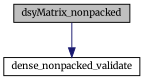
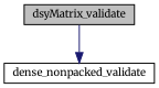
  digraph {
    rankdir=TB
    fontname=Merriweather
    node [color=black fontname=Merriweather fontsize=10 shape=record style=filled]
-   n1 [fillcolor=grey75 fontcolor=black height=0.2 label=dsyMatrix_nonpacked width=0.4]
+   n1 [fillcolor=grey75 fontcolor=black height=0.2 label=dsyMatrix_validate width=0.4]
    n2 [fillcolor=white height=0.2 label=dense_nonpacked_validate width=0.4]
    n1 -> n2 [color=midnightblue fontname=Merriweather fontsize=10 labelfontname="FreeSans.ttf" labelfontsize=10 style=solid]
  }
